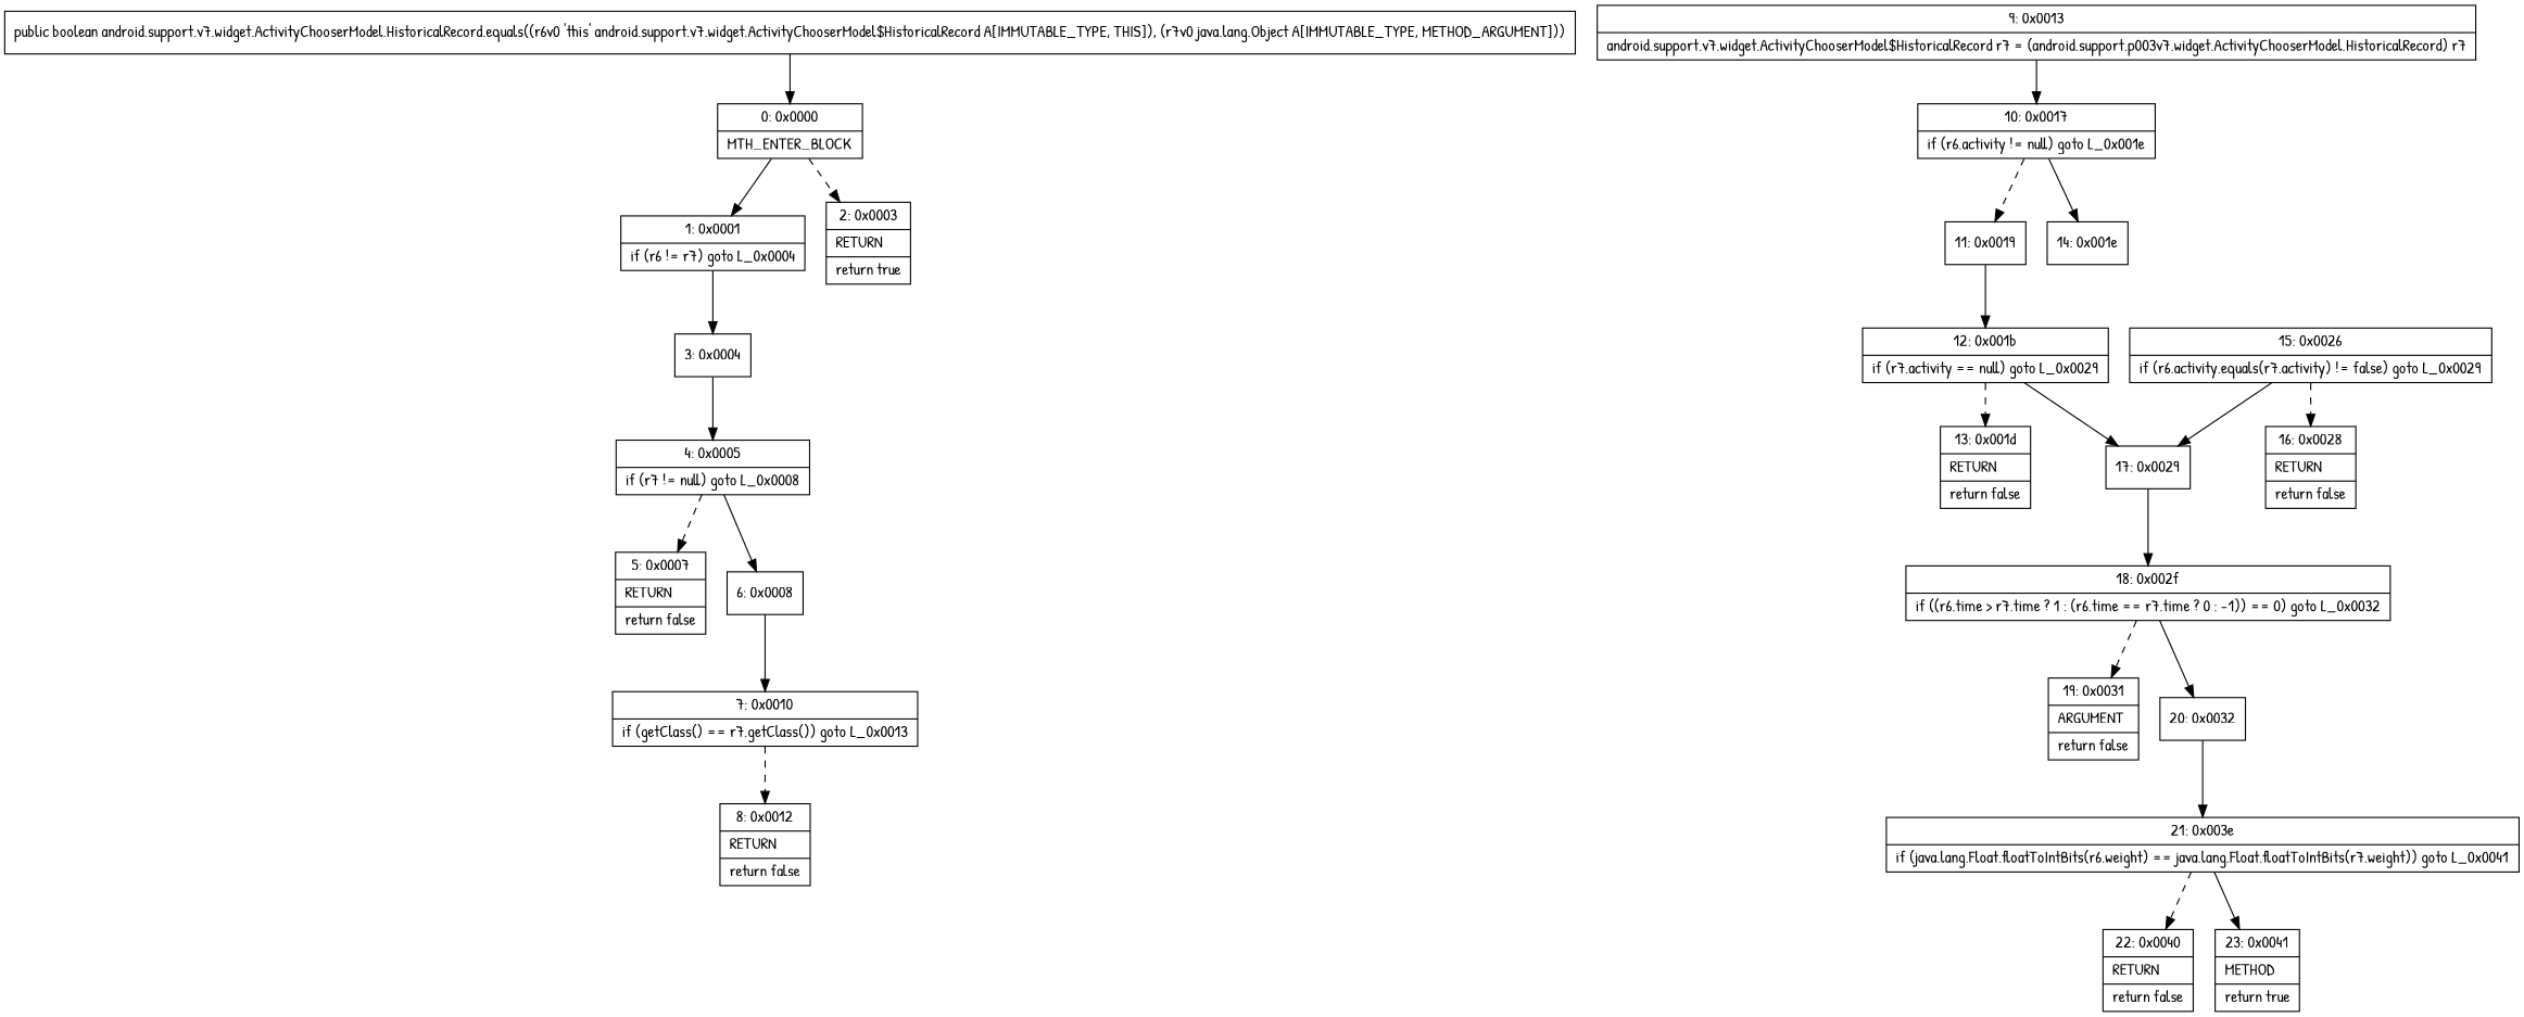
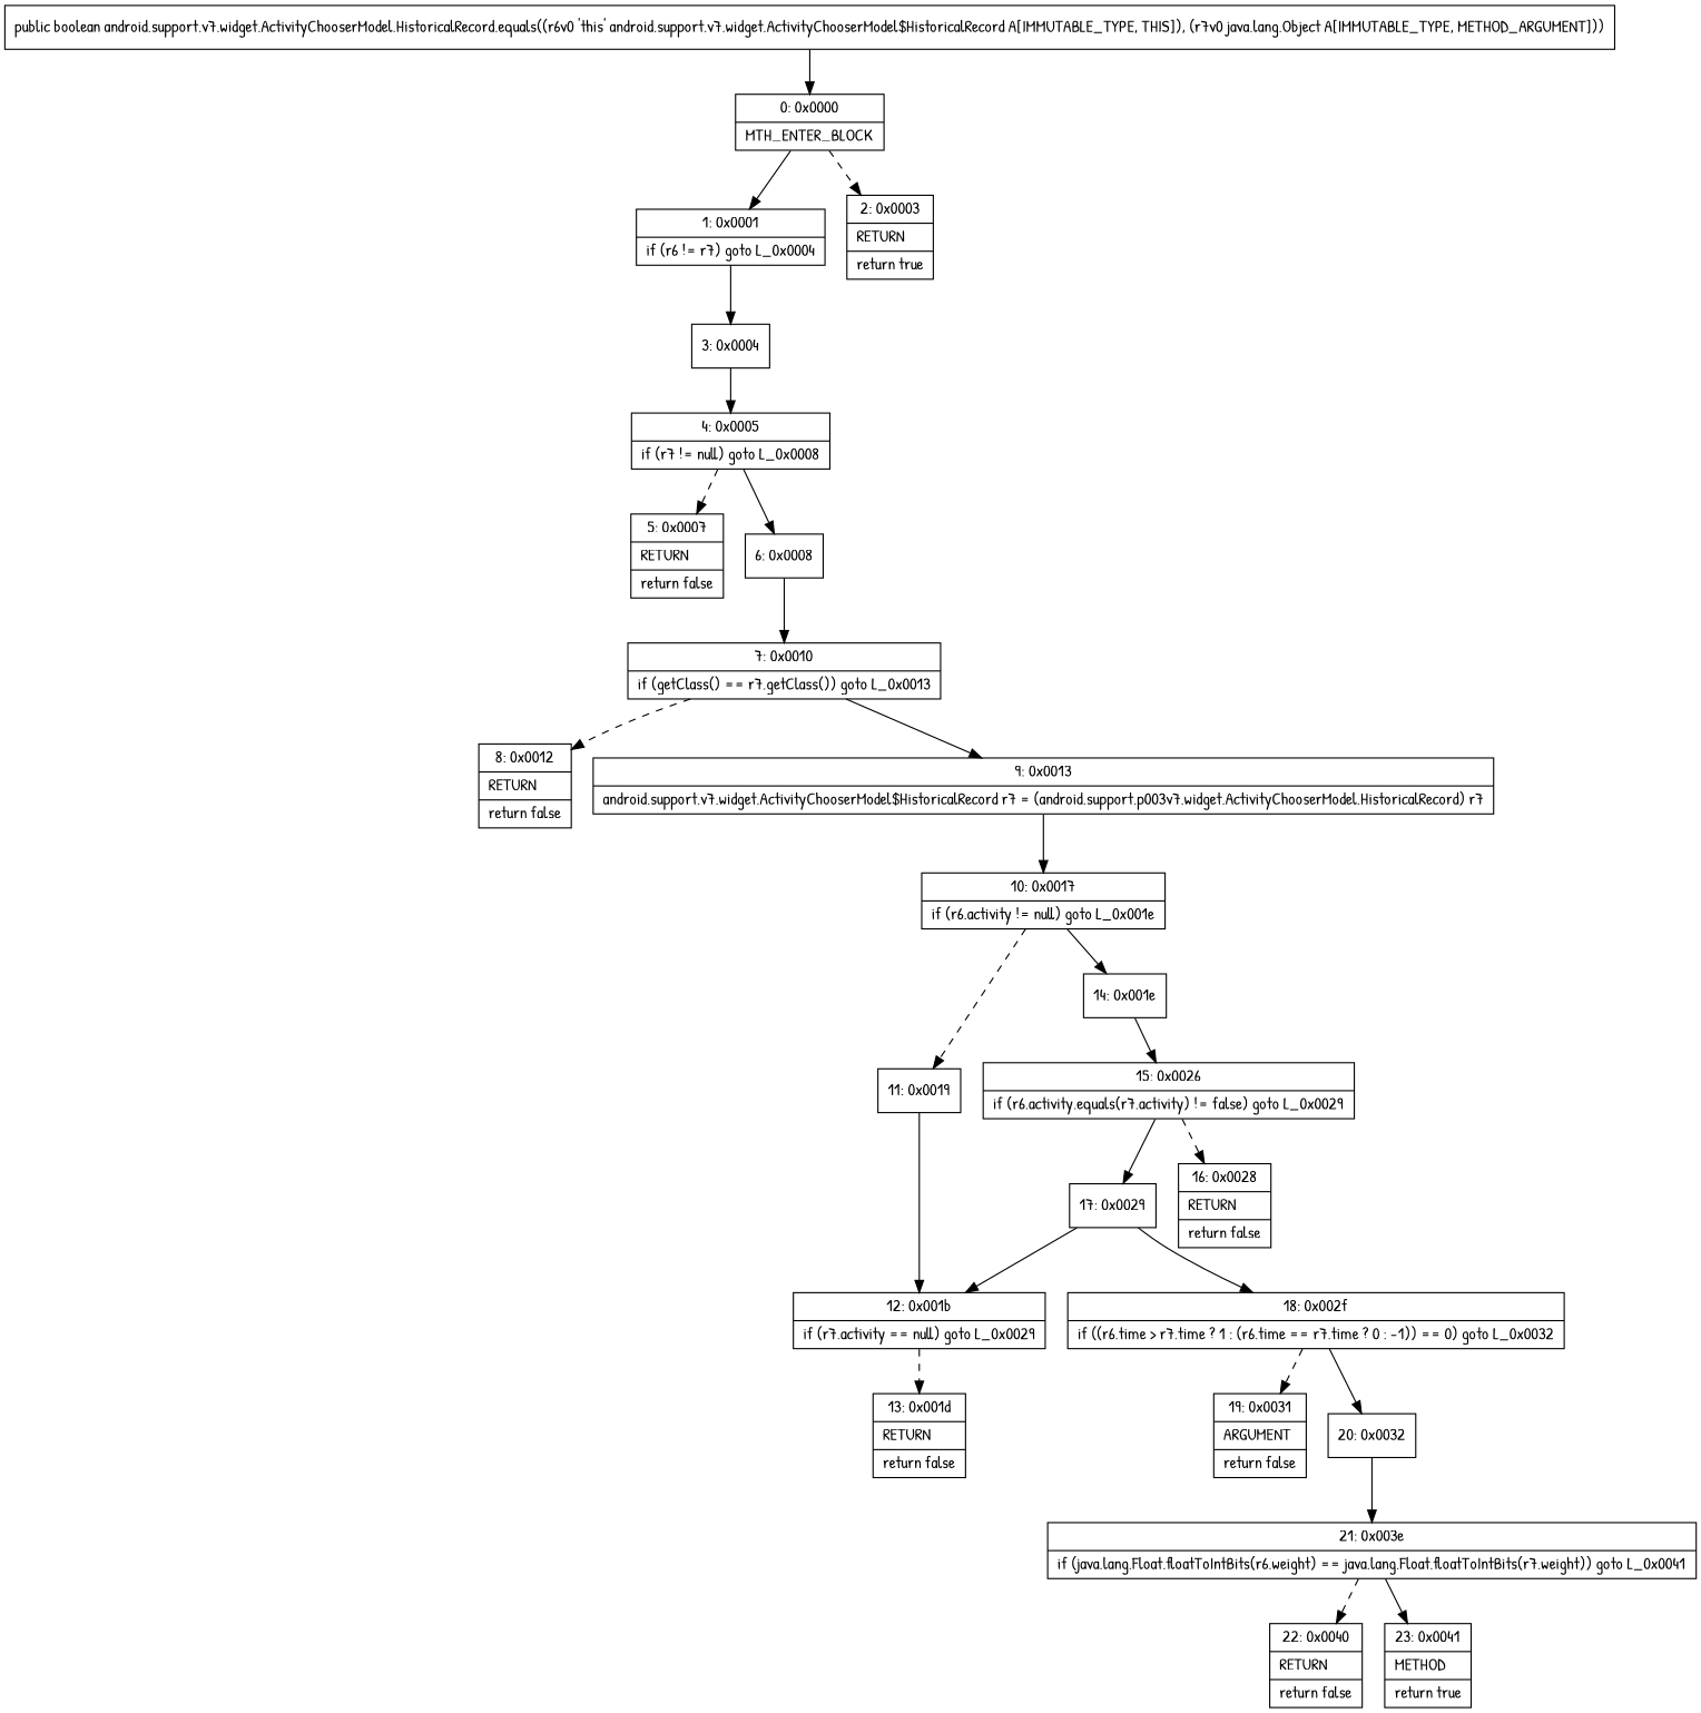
  digraph {
    fontname="Patrick Hand"
    node [fontname="Patrick Hand" shape=record]
    edge [fontname="Patrick Hand"]
    n1 [label="{0\:\ 0x0000|MTH_ENTER_BLOCK\l}"]
    n2 [label="{1\:\ 0x0001|if (r6 != r7) goto L_0x0004\l}"]
    n3 [label="{2\:\ 0x0003|RETURN\l|return true\l}"]
    n4 [label="{3\:\ 0x0004}"]
    n5 [label="{4\:\ 0x0005|if (r7 != null) goto L_0x0008\l}"]
    n6 [label="{5\:\ 0x0007|RETURN\l|return false\l}"]
    n7 [label="{6\:\ 0x0008}"]
    n8 [label="{7\:\ 0x0010|if (getClass() == r7.getClass()) goto L_0x0013\l}"]
    n9 [label="{8\:\ 0x0012|RETURN\l|return false\l}"]
    n10 [label="{9\:\ 0x0013|android.support.v7.widget.ActivityChooserModel$HistoricalRecord r7 = (android.support.p003v7.widget.ActivityChooserModel.HistoricalRecord) r7\l}"]
    n11 [label="{10\:\ 0x0017|if (r6.activity != null) goto L_0x001e\l}"]
    n12 [label="{11\:\ 0x0019}"]
    n13 [label="{14\:\ 0x001e}"]
    n14 [label="{12\:\ 0x001b|if (r7.activity == null) goto L_0x0029\l}"]
    n15 [label="{15\:\ 0x0026|if (r6.activity.equals(r7.activity) != false) goto L_0x0029\l}"]
    n16 [label="{13\:\ 0x001d|RETURN\l|return false\l}"]
    n17 [label="{17\:\ 0x0029}"]
    n18 [label="{18\:\ 0x002f|if ((r6.time \> r7.time ? 1 : (r6.time == r7.time ? 0 : \-1)) == 0) goto L_0x0032\l}"]
    n19 [label="{16\:\ 0x0028|RETURN\l|return false\l}"]
    n20 [label="{19\:\ 0x0031|ARGUMENT\l|return false\l}"]
    n21 [label="{20\:\ 0x0032}"]
    n22 [label="{21\:\ 0x003e|if (java.lang.Float.floatToIntBits(r6.weight) == java.lang.Float.floatToIntBits(r7.weight)) goto L_0x0041\l}"]
    n23 [label="{22\:\ 0x0040|RETURN\l|return false\l}"]
    n24 [label="{23\:\ 0x0041|METHOD\l|return true\l}"]
    n25 [label="{public boolean android.support.v7.widget.ActivityChooserModel.HistoricalRecord.equals((r6v0 'this' android.support.v7.widget.ActivityChooserModel$HistoricalRecord A[IMMUTABLE_TYPE, THIS]), (r7v0 java.lang.Object A[IMMUTABLE_TYPE, METHOD_ARGUMENT])) }"]
    n1 -> n2
    n1 -> n3 [style=dashed]
    n2 -> n4
    n4 -> n5
    n5 -> n6 [style=dashed]
    n5 -> n7
    n7 -> n8
    n8 -> n9 [style=dashed]
+   n8 -> n10
    n10 -> n11
    n11 -> n12 [style=dashed]
    n11 -> n13
    n12 -> n14
+   n13 -> n15
    n14 -> n16 [style=dashed]
-   n14 -> n17
+   n17 -> n14
    n15 -> n17
    n15 -> n19 [style=dashed]
    n17 -> n18
    n18 -> n20 [style=dashed]
    n18 -> n21
    n21 -> n22
    n22 -> n23 [style=dashed]
    n22 -> n24
    n25 -> n1
  }
